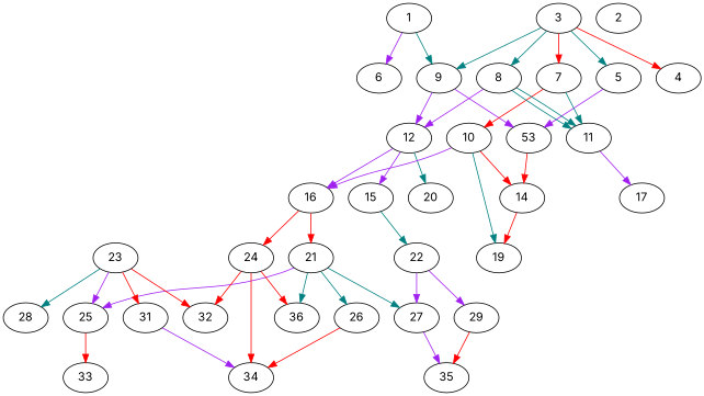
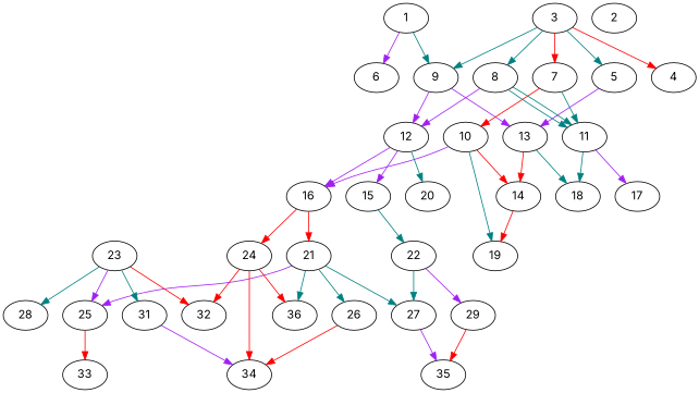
  digraph {
    fontname=Inter
    node [alpha=0.12 fontname=Inter]
    edge [color=teal fontname=Inter]
    1 [alpha=0.00 expect_size=380266233875218300928]
    6 [alpha=0.03 expect_size=447053690028384960]
    9 [expect_size=22503297204040896]
    12 [alpha=0.07 expect_size=3107314614013916]
-   13 [alpha=0.07 expect_size=1188784199834426933248 label=53]
+   13 [alpha=0.07 expect_size=1188784199834426933248]
    16 [alpha=0.01 expect_size=28334207281934630912]
    15 [alpha=0.20 expect_size=1574537153442719203328]
    20 [expect_size=2139420238804949504]
    14 [alpha=0.07 expect_size=4803435039515738112]
+   18 [alpha=0.14 expect_size=454151531300647808]
    2 [alpha=0.03 expect_size=1623328933519281664]
    3 [alpha=0.04 expect_size=57938122634661199872]
    4 [alpha=0.03 expect_size=7871362836009345]
    5 [alpha=0.09 expect_size=2178068774374851]
    7 [alpha=0.02 expect_size=195253804634854129664]
    8 [expect_size=1375957905483345]
    10 [alpha=0.08 expect_size=83462229881620791296]
    11 [alpha=0.10 expect_size=63705265596612476928]
    19 [alpha=0.19 expect_size=1163853682652296448]
    17 [alpha=0.09 expect_size=70008489252415864832]
    21 [expect_size=309396505843410432]
    24 [alpha=0.11 expect_size=389915063516364608]
    22 [alpha=0.01 expect_size=2984973404493204]
    23 [alpha=0.10 expect_size=204420491551602376704]
    25 [alpha=0.06 expect_size=12471180332676262]
    28 [expect_size=4936531995262976000]
    31 [alpha=0.17 expect_size=20356468093292080]
    32 [alpha=0.06 expect_size=678868002119665280]
    27 [alpha=0.04 expect_size=183235546160916512]
    26 [alpha=0.05 expect_size=867571642992329216]
    n31 [alpha=0.13 expect_size=2250726063649647 label=36]
    34 [expect_size=108255945920377520128]
    29 [alpha=0.17 expect_size=828499925631649185792]
    33 [alpha=0.06 expect_size=1358833511684714266624]
    35 [alpha=0.17 expect_size=1426636273231186624512]
    1 -> 6 [color=purple]
    1 -> 9
    9 -> 12 [color=purple]
    9 -> 13 [color=purple]
    12 -> 16 [color=purple]
    12 -> 15 [color=purple]
    12 -> 20
    13 -> 14 [color=red]
+   13 -> 18
    16 -> 21 [color=red]
    16 -> 24 [color=red]
    15 -> 22
    14 -> 19 [color=red]
    3 -> 9
    3 -> 4 [color=red]
    3 -> 5
    3 -> 7 [color=red]
    3 -> 8
    5 -> 13 [color=purple]
    7 -> 10 [color=red]
    7 -> 11
    8 -> 12 [color=purple]
    8 -> 11
    8 -> 11
    10 -> 16 [color=purple]
    10 -> 14 [color=red]
    10 -> 19
+   11 -> 18
    11 -> 17 [color=purple]
    21 -> 25 [color=purple]
    21 -> 27
    21 -> 26
    21 -> n31
    24 -> 32 [color=red]
    24 -> n31 [color=red]
    24 -> 34 [color=red]
-   22 -> 27 [color=purple]
+   22 -> 27
    22 -> 29 [color=purple]
    23 -> 25 [color=purple]
    23 -> 28
-   23 -> 31 [color=red]
+   23 -> 31
    23 -> 32 [color=red]
    25 -> 33 [color=red]
    31 -> 34 [color=purple]
    27 -> 35 [color=purple]
    26 -> 34 [color=red]
    29 -> 35 [color=red]
  }
